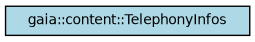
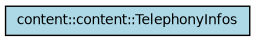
  digraph {
    rankdir=LR
-   n1 [color=black fillcolor=lightblue fontname=Helvetica fontsize=10 height=0.2 label="gaia::content::TelephonyInfos" shape=record style=filled width=0.4]
+   n1 [color=black fillcolor=lightblue fontname=Helvetica fontsize=10 height=0.2 label="content::content::TelephonyInfos" shape=record style=filled width=0.4]
  }
